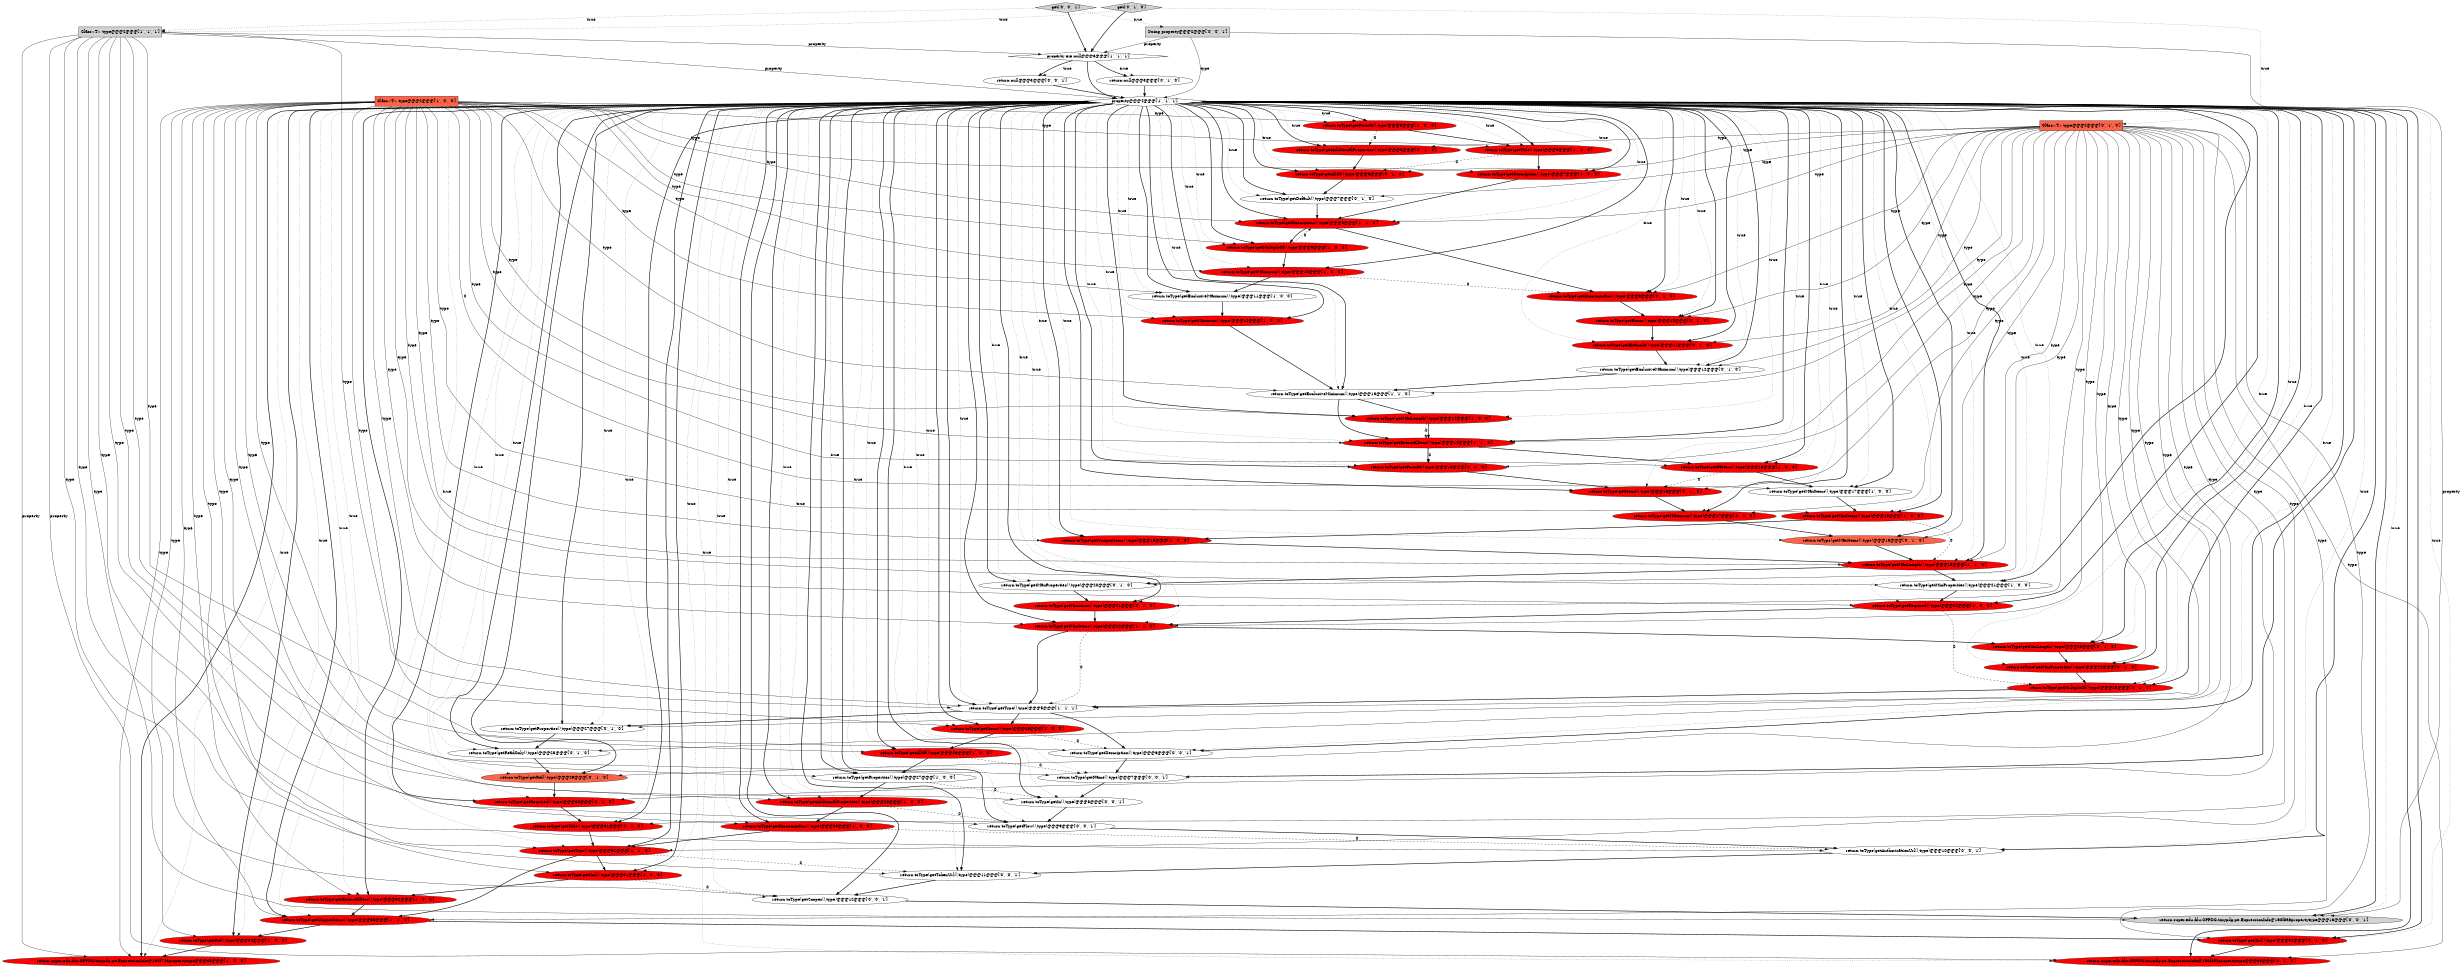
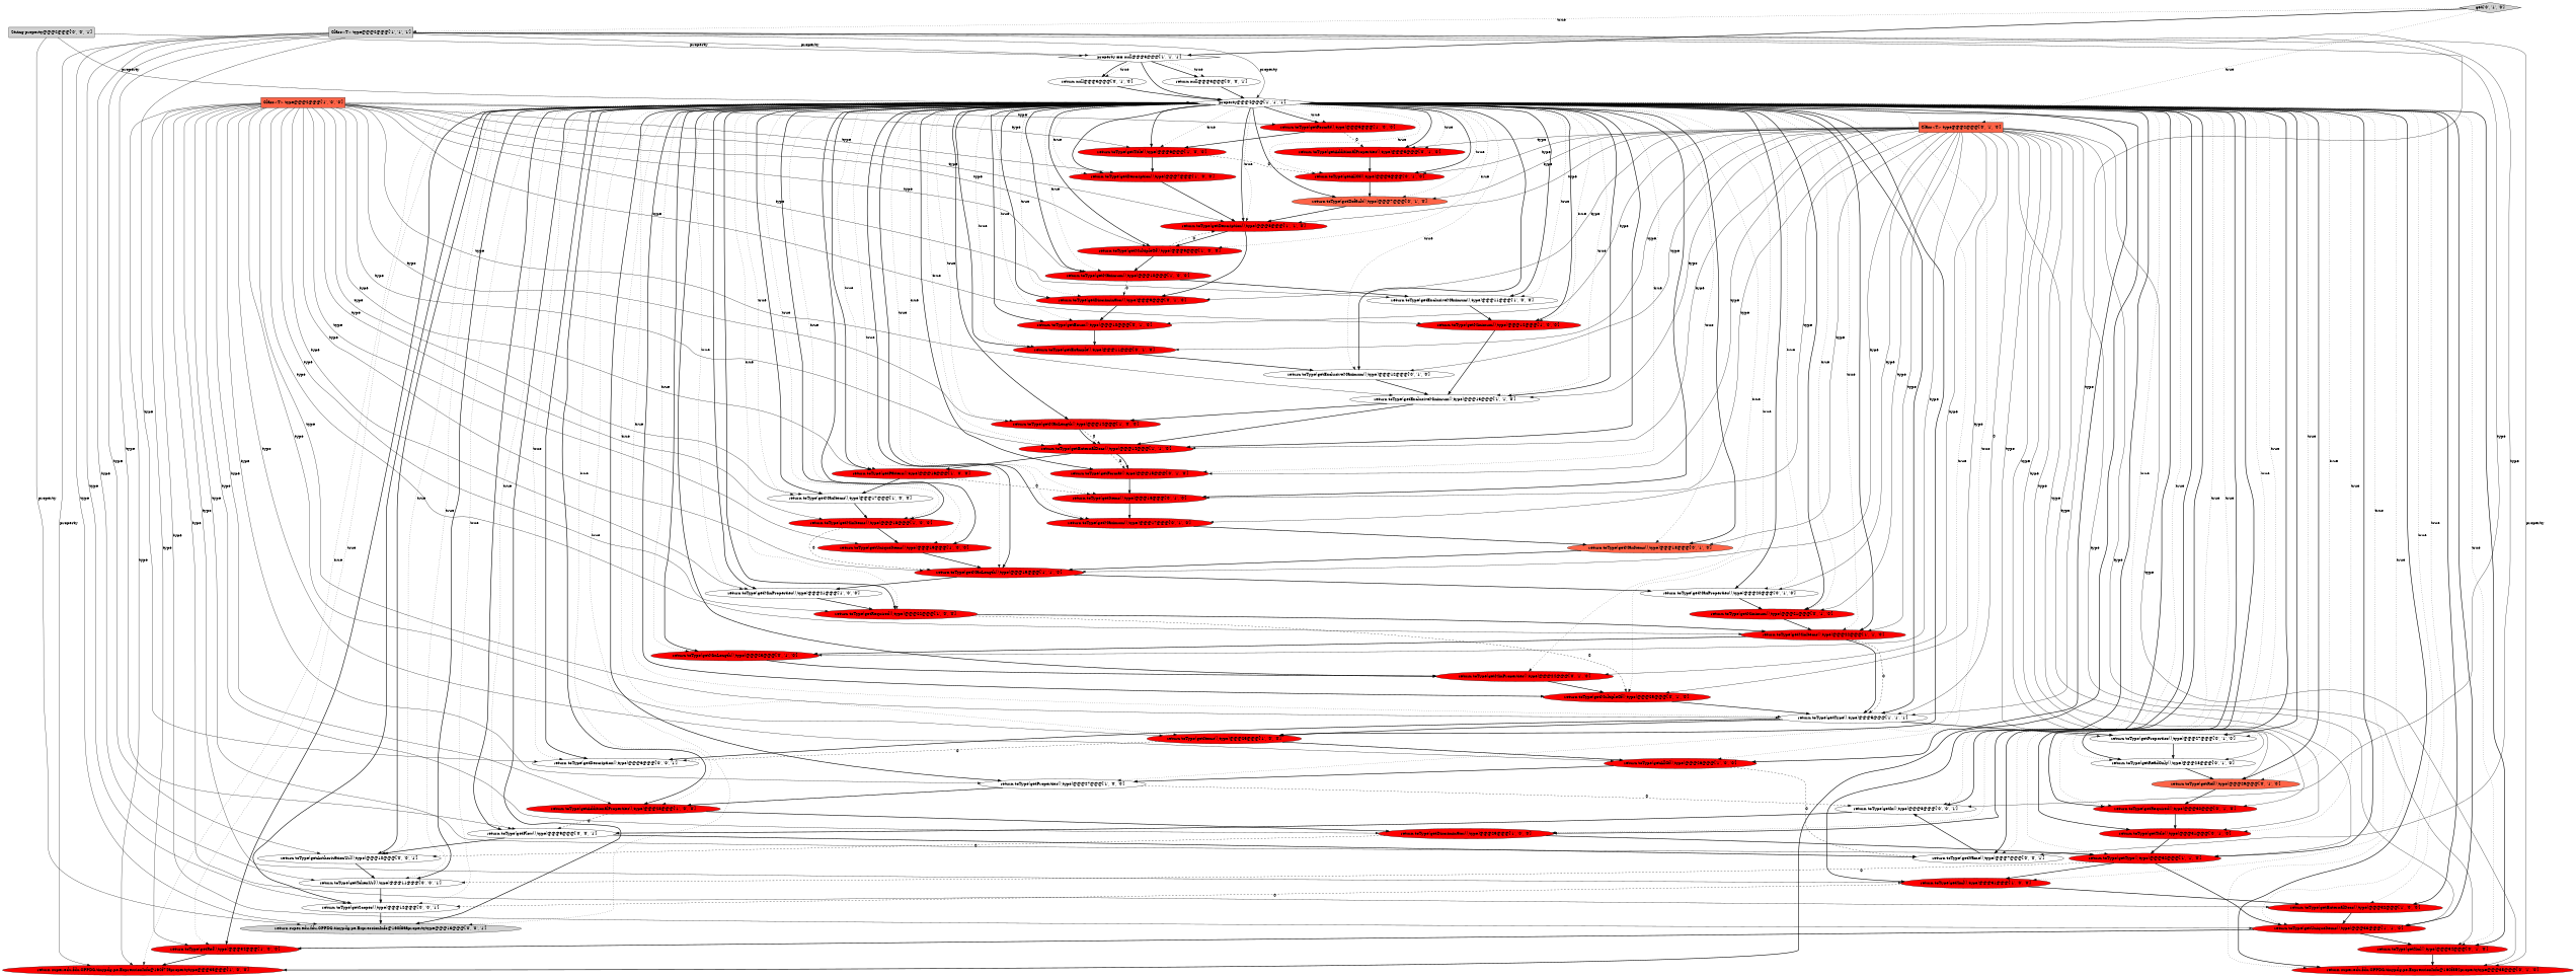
  digraph {
    node [fillcolor=red shape=ellipse style=filled]
    edge [style=bold]
    n1 [label="return toType(getAllOf(),type)@@@26@@@['1', '0', '0']"]
    n2 [fillcolor=white label="return toType(getProperties(),type)@@@27@@@['1', '0', '0']"]
    n3 [fillcolor=white label="return toType(getName(),type)@@@7@@@['0', '0', '1']"]
    n4 [fillcolor=white label="return toType(getIn(),type)@@@8@@@['0', '0', '1']"]
    n5 [label="return toType(getAdditionalProperties(),type)@@@28@@@['1', '0', '0']"]
    n6 [fillcolor=tomato label="Class<T> type@@@2@@@['1', '0', '0']" shape=box]
    n7 [label="return toType(getItems(),type)@@@25@@@['1', '0', '0']"]
    n8 [label="return toType(getDescription(),type)@@@8@@@['1', '1', '0']"]
    n9 [label="return toType(getUniqueItems(),type)@@@33@@@['1', '1', '0']"]
    n10 [fillcolor=white label="return toType(getType(),type)@@@5@@@['1', '1', '1']"]
    n11 [label="return toType(getMaxLength(),type)@@@19@@@['1', '1', '0']"]
    n12 [label="return toType(getType(),type)@@@32@@@['1', '1', '0']"]
    n13 [label="return toType(getExternalDocs(),type)@@@14@@@['1', '1', '0']"]
    n14 [fillcolor=white label="return toType(getExclusiveMinimum(),type)@@@13@@@['1', '1', '0']"]
    n15 [label="return toType(getMinItems(),type)@@@22@@@['1', '1', '0']"]
    n16 [label="return toType(getMultipleOf(),type)@@@9@@@['1', '0', '0']"]
    n17 [label="return toType(getMinItems(),type)@@@18@@@['1', '0', '0']"]
    n18 [label="return toType(getUniqueItems(),type)@@@19@@@['1', '0', '0']"]
    n19 [label="return toType(getRef(),type)@@@34@@@['1', '0', '0']"]
    n20 [fillcolor=white label="return toType(getExclusiveMaximum(),type)@@@11@@@['1', '0', '0']"]
    n21 [label="return toType(getMinimum(),type)@@@12@@@['1', '0', '0']"]
    n22 [fillcolor=white label="return toType(getMinProperties(),type)@@@21@@@['1', '0', '0']"]
    n23 [label="return toType(getXml(),type)@@@31@@@['1', '0', '0']"]
    n24 [label="return toType(getTitle(),type)@@@6@@@['1', '0', '0']"]
    n25 [label="return toType(getMaxLength(),type)@@@14@@@['1', '0', '0']"]
    n26 [label="return toType(getDescription(),type)@@@7@@@['1', '0', '0']"]
    n27 [fillcolor=white label="return toType(getMaxItems(),type)@@@17@@@['1', '0', '0']"]
    n28 [label="return toType(getDiscriminator(),type)@@@29@@@['1', '0', '0']"]
    n29 [label="return toType(getPattern(),type)@@@16@@@['1', '0', '0']"]
    n30 [label="return super.edu.fdu.CPPDG.tinypdg.pe.ExpressionInfo@160f74apropertytype@@@35@@@['1', '0', '0']"]
    n31 [label="return toType(getMaximum(),type)@@@10@@@['1', '0', '0']"]
    n32 [label="return toType(getFormat(),type)@@@5@@@['1', '0', '0']"]
    n33 [label="return toType(getRequired(),type)@@@22@@@['1', '0', '0']"]
    n34 [label="return toType(getExternalDocs(),type)@@@32@@@['1', '0', '0']"]
    n35 [fillcolor=white label="property == null@@@3@@@['1', '1', '1']" shape=diamond]
    n36 [fillcolor=white label="return null@@@3@@@['0', '0', '1']"]
    n37 [fillcolor=white label="property@@@4@@@['1', '1', '1']" shape=diamond]
    n38 [fillcolor=white label="return null@@@3@@@['0', '1', '0']"]
    n39 [fillcolor=lightgray label="Class<T> type@@@2@@@['1', '1', '1']" shape=box]
    n40 [fillcolor=white label="return toType(getDescription(),type)@@@6@@@['0', '0', '1']"]
    n41 [label="return super.edu.fdu.CPPDG.tinypdg.pe.ExpressionInfo@160f852propertytype@@@35@@@['0', '1', '0']"]
    n42 [fillcolor=white label="return toType(getFlow(),type)@@@9@@@['0', '0', '1']"]
    n43 [fillcolor=white label="return toType(getAuthorizationUrl(),type)@@@10@@@['0', '0', '1']"]
    n44 [fillcolor=lightgray label="return super.edu.fdu.CPPDG.tinypdg.pe.ExpressionInfo@160f8aapropertytype@@@13@@@['0', '0', '1']"]
    n45 [fillcolor=white label="return toType(getScopes(),type)@@@12@@@['0', '0', '1']"]
    n46 [fillcolor=white label="return toType(getTokenUrl(),type)@@@11@@@['0', '0', '1']"]
    n47 [label="return toType(getDiscriminator(),type)@@@9@@@['0', '1', '0']"]
    n48 [label="return toType(getEnum(),type)@@@10@@@['0', '1', '0']"]
    n49 [label="return toType(getExample(),type)@@@11@@@['0', '1', '0']"]
    n50 [label="return toType(getAdditionalProperties(),type)@@@5@@@['0', '1', '0']"]
    n51 [label="return toType(getAllOf(),type)@@@6@@@['0', '1', '0']"]
-   n52 [fillcolor=white label="return toType(getDefault(),type)@@@7@@@['0', '1', '0']"]
+   n52 [fillcolor=tomato label="return toType(getDefault(),type)@@@7@@@['0', '1', '0']"]
    n53 [fillcolor=tomato label="Class<T> type@@@2@@@['0', '1', '0']" shape=box]
    n54 [label="return toType(getItems(),type)@@@16@@@['0', '1', '0']"]
    n55 [label="return toType(getMinLength(),type)@@@23@@@['0', '1', '0']"]
    n56 [label="return toType(getRequired(),type)@@@30@@@['0', '1', '0']"]
    n57 [fillcolor=white label="return toType(getMaxProperties(),type)@@@20@@@['0', '1', '0']"]
    n58 [fillcolor=white label="return toType(getProperties(),type)@@@27@@@['0', '1', '0']"]
    n59 [label="return toType(getFormat(),type)@@@15@@@['0', '1', '0']"]
    n60 [label="return toType(getMinimum(),type)@@@21@@@['0', '1', '0']"]
    n61 [label="return toType(getMinProperties(),type)@@@24@@@['0', '1', '0']"]
    n62 [fillcolor=tomato label="return toType(getRef(),type)@@@29@@@['0', '1', '0']"]
    n63 [fillcolor=white label="return toType(getExclusiveMaximum(),type)@@@12@@@['0', '1', '0']"]
    n64 [fillcolor=tomato label="return toType(getMaxItems(),type)@@@18@@@['0', '1', '0']"]
    n65 [fillcolor=white label="return toType(getReadOnly(),type)@@@28@@@['0', '1', '0']"]
    n66 [label="return toType(getXml(),type)@@@34@@@['0', '1', '0']"]
    n67 [label="return toType(getTitle(),type)@@@31@@@['0', '1', '0']"]
    n68 [label="return toType(getMultipleOf(),type)@@@25@@@['0', '1', '0']"]
    n69 [label="return toType(getMaximum(),type)@@@17@@@['0', '1', '0']"]
    n70 [fillcolor=lightgray label="String property@@@2@@@['0', '0', '1']" shape=box]
-   n71 [fillcolor=lightgray label="get['0', '0', '1']" shape=diamond]
    n72 [fillcolor=lightgray label="get['0', '1', '0']" shape=diamond]
    n1 -> n2
    n1 -> n3 [label=0 style=dashed]
    n2 -> n4 [label=0 style=dashed]
    n2 -> n5
    n3 -> n4
    n4 -> n42
    n5 -> n28
    n5 -> n42 [label=0 style=dashed]
    n6 -> n1 [label=type style=solid]
    n6 -> n2 [label=type style=solid]
    n6 -> n5 [label=type style=solid]
    n6 -> n7 [label=type style=solid]
    n6 -> n8 [label=type style=solid]
    n6 -> n9 [label=type style=solid]
    n6 -> n10 [label=type style=solid]
    n6 -> n11 [label=type style=solid]
    n6 -> n12 [label=type style=solid]
    n6 -> n13 [label=type style=solid]
    n6 -> n14 [label=type style=solid]
    n6 -> n15 [label=type style=solid]
    n6 -> n16 [label=type style=solid]
    n6 -> n17 [label=type style=solid]
    n6 -> n18 [label=type style=solid]
    n6 -> n19 [label=type style=solid]
    n6 -> n20 [label=type style=solid]
    n6 -> n21 [label=type style=solid]
    n6 -> n22 [label=type style=solid]
    n6 -> n23 [label=type style=solid]
    n6 -> n24 [label=type style=solid]
    n6 -> n25 [label=type style=solid]
    n6 -> n26 [label=type style=solid]
-   n6 -> n27 [label=0 style=solid]
+   n6 -> n27 [label=type style=solid]
    n6 -> n28 [label=type style=solid]
    n6 -> n29 [label=type style=solid]
    n6 -> n30 [label=type style=solid]
    n6 -> n31 [label=type style=solid]
    n6 -> n32 [label=type style=solid]
    n6 -> n33 [label=type style=solid]
    n6 -> n34 [label=type style=solid]
    n7 -> n1
    n7 -> n40 [label=0 style=dashed]
    n8 -> n16
    n8 -> n47
    n9 -> n19
    n9 -> n66
    n10 -> n7
    n10 -> n40
    n10 -> n58
    n11 -> n22
    n11 -> n57
    n12 -> n9
    n12 -> n23
    n12 -> n46 [label=0 style=dashed]
    n13 -> n29
    n13 -> n59 [label=0 style=dashed]
    n13 -> n59
    n14 -> n13
    n14 -> n25
    n15 -> n10
    n15 -> n10 [label=0 style=dashed]
    n15 -> n55
    n16 -> n8 [label=0 style=dashed]
    n16 -> n31
    n17 -> n11 [label=0 style=dashed]
    n17 -> n18
    n18 -> n11
    n19 -> n30
    n20 -> n21
    n21 -> n14
    n22 -> n33
    n23 -> n34
    n23 -> n45 [label=0 style=dashed]
    n24 -> n26
    n24 -> n51 [label=0 style=dashed]
    n25 -> n13 [label=0 style=dashed]
    n25 -> n13
    n26 -> n8
    n27 -> n17
    n28 -> n12
    n28 -> n43 [label=0 style=dashed]
    n29 -> n27
    n29 -> n54 [label=0 style=dashed]
    n31 -> n20
    n31 -> n47 [label=0 style=dashed]
    n32 -> n24
    n32 -> n50 [label=0 style=dashed]
    n33 -> n15
    n33 -> n68 [label=0 style=dashed]
    n34 -> n9
    n35 -> n36 [label=true style=dotted]
    n35 -> n36
    n35 -> n37
    n35 -> n38 [label=true style=dotted]
    n35 -> n38
    n36 -> n37
    n37 -> n1
    n37 -> n1 [label=true style=dotted]
    n37 -> n2 [label=true style=dotted]
    n37 -> n2
    n37 -> n3 [label=true style=dotted]
    n37 -> n3
    n37 -> n4
    n37 -> n4 [label=true style=dotted]
    n37 -> n5
    n37 -> n5 [label=true style=dotted]
    n37 -> n7 [label=true style=dotted]
    n37 -> n7
    n37 -> n8 [label=true style=dotted]
    n37 -> n8
    n37 -> n9
    n37 -> n9 [label=true style=dotted]
    n37 -> n10
    n37 -> n10 [label=true style=dotted]
    n37 -> n11 [label=true style=dotted]
    n37 -> n11
    n37 -> n12
    n37 -> n12 [label=true style=dotted]
    n37 -> n13 [label=true style=dotted]
    n37 -> n13
    n37 -> n14 [label=true style=dotted]
    n37 -> n14
    n37 -> n15 [label=true style=dotted]
    n37 -> n15
    n37 -> n16 [label=true style=dotted]
    n37 -> n16
    n37 -> n17 [label=true style=dotted]
    n37 -> n17
    n37 -> n18
    n37 -> n18 [label=true style=dotted]
    n37 -> n19
    n37 -> n19 [label=true style=dotted]
    n37 -> n20 [label=true style=dotted]
    n37 -> n20
    n37 -> n21
    n37 -> n21 [label=true style=dotted]
    n37 -> n22 [label=true style=dotted]
    n37 -> n22
    n37 -> n23
    n37 -> n23 [label=true style=dotted]
    n37 -> n24 [label=true style=dotted]
    n37 -> n24
    n37 -> n25 [label=true style=dotted]
    n37 -> n25
    n37 -> n26 [label=true style=dotted]
    n37 -> n26
    n37 -> n27 [label=true style=dotted]
    n37 -> n27
    n37 -> n28 [label=true style=dotted]
    n37 -> n28
    n37 -> n29
    n37 -> n29 [label=true style=dotted]
    n37 -> n30 [label=true style=dotted]
    n37 -> n30
    n37 -> n31
    n37 -> n31 [label=true style=dotted]
    n37 -> n32 [label=true style=dotted]
    n37 -> n32
    n37 -> n33
    n37 -> n33 [label=true style=dotted]
    n37 -> n34
    n37 -> n34 [label=true style=dotted]
    n37 -> n40 [label=true style=dotted]
    n37 -> n40
    n37 -> n41 [label=true style=dotted]
    n37 -> n41
    n37 -> n42
    n37 -> n42 [label=true style=dotted]
    n37 -> n43 [label=true style=dotted]
    n37 -> n43
    n37 -> n44
    n37 -> n44 [label=true style=dotted]
    n37 -> n45 [label=true style=dotted]
    n37 -> n45
    n37 -> n46 [label=true style=dotted]
    n37 -> n46
    n37 -> n47
    n37 -> n47 [label=true style=dotted]
    n37 -> n48 [label=true style=dotted]
    n37 -> n48
    n37 -> n49
    n37 -> n49 [label=true style=dotted]
    n37 -> n50 [label=true style=dotted]
    n37 -> n50
    n37 -> n51
    n37 -> n51 [label=true style=dotted]
    n37 -> n52 [label=true style=dotted]
    n37 -> n52
    n37 -> n54 [label=true style=dotted]
    n37 -> n54
    n37 -> n55
    n37 -> n55 [label=true style=dotted]
    n37 -> n56
    n37 -> n56 [label=true style=dotted]
    n37 -> n57
    n37 -> n57 [label=true style=dotted]
    n37 -> n58
    n37 -> n58 [label=true style=dotted]
    n37 -> n59
    n37 -> n59 [label=true style=dotted]
    n37 -> n60
    n37 -> n60 [label=true style=dotted]
    n37 -> n61
    n37 -> n61 [label=true style=dotted]
    n37 -> n62
    n37 -> n62 [label=true style=dotted]
    n37 -> n63 [label=true style=dotted]
    n37 -> n63
    n37 -> n64 [label=true style=dotted]
    n37 -> n64
    n37 -> n65 [label=true style=dotted]
    n37 -> n65
    n37 -> n66
    n37 -> n66 [label=true style=dotted]
    n37 -> n67 [label=true style=dotted]
    n37 -> n67
    n37 -> n68 [label=true style=dotted]
    n37 -> n68
    n37 -> n69 [label=true style=dotted]
    n37 -> n69
    n38 -> n37
    n39 -> n3 [label=type style=solid]
    n39 -> n4 [label=type style=solid]
    n39 -> n10 [label=type style=solid]
    n39 -> n30 [label=property style=solid]
    n39 -> n35 [label=property style=solid]
    n39 -> n37 [label=property style=solid]
    n39 -> n40 [label=type style=solid]
    n39 -> n41 [label=property style=solid]
    n39 -> n42 [label=type style=solid]
    n39 -> n43 [label=type style=solid]
    n39 -> n44 [label=type style=solid]
    n39 -> n45 [label=type style=solid]
    n39 -> n46 [label=type style=solid]
-   n40 -> n3
+   n42 -> n3
    n42 -> n43
    n43 -> n46
    n45 -> n44
    n46 -> n45
    n47 -> n48
    n48 -> n49
    n49 -> n63
    n50 -> n51
    n51 -> n52
    n52 -> n8
    n53 -> n8 [label=type style=solid]
    n53 -> n9 [label=type style=solid]
-   n53 -> n10 [label=type style=solid]
+   n53 -> n10 [label=0 style=solid]
    n53 -> n11 [label=type style=solid]
    n53 -> n12 [label=type style=solid]
    n53 -> n13 [label=type style=solid]
    n53 -> n14 [label=type style=solid]
    n53 -> n15 [label=type style=solid]
    n53 -> n41 [label=type style=solid]
    n53 -> n47 [label=type style=solid]
    n53 -> n48 [label=type style=solid]
    n53 -> n49 [label=type style=solid]
    n53 -> n50 [label=type style=solid]
    n53 -> n51 [label=type style=solid]
    n53 -> n52 [label=type style=solid]
    n53 -> n54 [label=type style=solid]
    n53 -> n55 [label=type style=solid]
    n53 -> n56 [label=type style=solid]
    n53 -> n57 [label=type style=solid]
    n53 -> n58 [label=type style=solid]
    n53 -> n59 [label=type style=solid]
    n53 -> n60 [label=type style=solid]
    n53 -> n61 [label=type style=solid]
    n53 -> n62 [label=type style=solid]
    n53 -> n63 [label=type style=solid]
    n53 -> n64 [label=type style=solid]
    n53 -> n65 [label=type style=solid]
    n53 -> n66 [label=type style=solid]
    n53 -> n67 [label=type style=solid]
    n53 -> n68 [label=type style=solid]
    n53 -> n69 [label=type style=solid]
    n54 -> n69
    n55 -> n61
    n56 -> n67
    n57 -> n60
    n58 -> n65
    n59 -> n54
    n60 -> n15
    n61 -> n68
    n62 -> n56
    n63 -> n14
    n64 -> n11
    n65 -> n62
    n66 -> n41
    n67 -> n12
    n68 -> n10
    n69 -> n64
    n70 -> n35 [label=property style=solid]
-   n70 -> n37 [label=type style=solid]
+   n70 -> n37 [label=property style=solid]
    n70 -> n44 [label=property style=solid]
-   n71 -> n35
-   n71 -> n39 [label=true style=dotted]
-   n71 -> n70 [label=true style=dotted]
    n72 -> n35
    n72 -> n39 [label=true style=dotted]
    n72 -> n53 [label=true style=dotted]
  }
